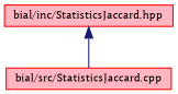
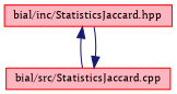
  digraph {
    fontname="PT Serif"
    node [color=red fillcolor=lightpink fontname="PT Serif" fontsize=10 shape=record style=filled]
    edge [color=midnightblue dir=back fontname="PT Serif" fontsize=10 labelfontname=Helvetica labelfontsize=10 style=solid]
    n1 [fontcolor=black height=0.2 label="bial/inc/StatisticsJaccard.hpp" width=0.4]
    n2 [height=0.2 label="bial/src/StatisticsJaccard.cpp" width=0.4]
    n1 -> n2
+   n2 -> n1
  }
